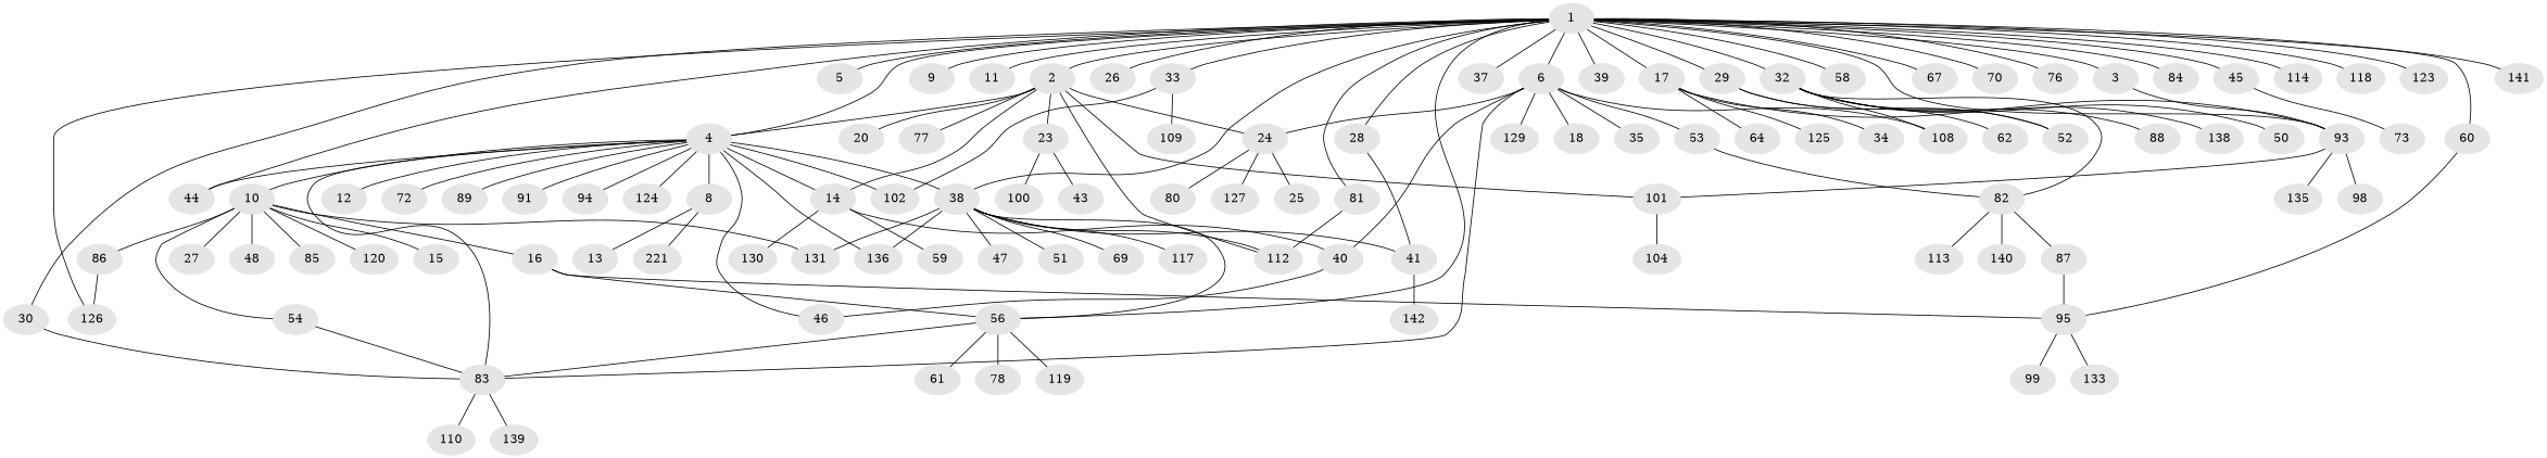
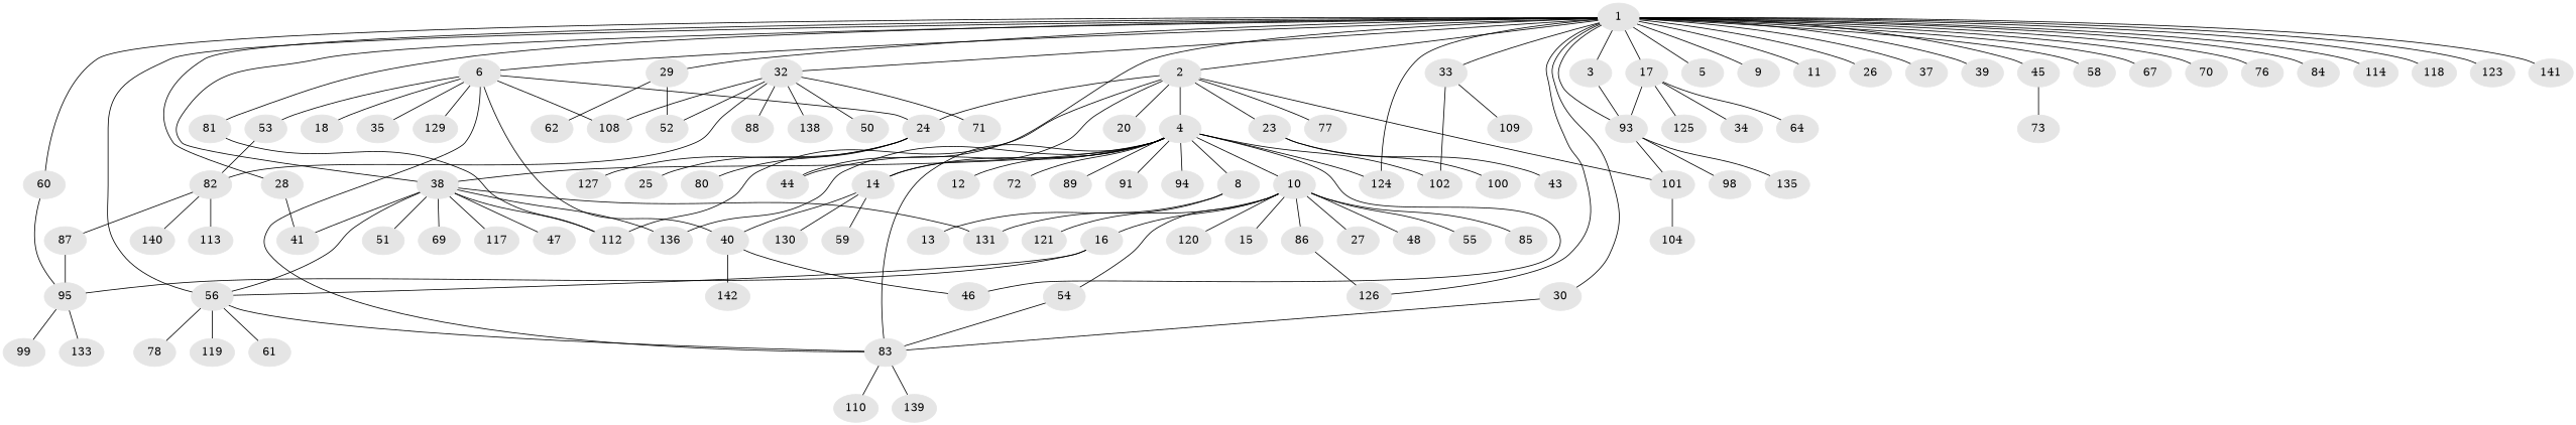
  graph {
    node [color=gray90 style=filled]
    1 [super="+7"]
    2
    3
    4 [super="+31"]
    5
    6 [super="+105"]
    9
    11
    17 [super="+49"]
    26
    28 [super="+57"]
    29 [super="+75"]
    30
    32 [super="+42"]
    33 [super="+107"]
    37
    38 [super="+63"]
    39
    44 [super="+79"]
    45 [super="+68"]
    56 [super="+74"]
    58
    60
    67
    70
    76
    81
    84
    93 [super="+122"]
    114 [super="+137"]
    118
    123
    126
    141
    112
    14 [super="+115"]
    20
    23 [super="+65"]
    24 [super="+36"]
    77
    101
    8 [super="+19"]
    10 [super="+21"]
    12
    46
    72
    83 [super="+106"]
    89
    91
    94
    102
    124 [super="+134"]
    136
    18
    35
    40 [super="+66"]
    53
    108
    129
    34 [super="+90"]
    64
    125
    41
    52
    62
    50
+   71
    82 [super="+96"]
    88
    138
    109
    131
    47
    51
    69
    117
    73
    61
    78
    119
    95 [super="+97"]
    98
    135
    59 [super="+111"]
    130
    43
    100 [super="+103"]
    25
    80
    127
    104
    13
-   121 [label=221]
+   121
    15
    16
    27 [super="+92"]
    48
    54
+   55
    85
    86
    120
    110
    139
    142
    99
    133
    87 [super="+116"]
    113
    140
    1 -- 2
    1 -- 3
-   1 -- 4 [weight=2]
+   1 -- 124 [weight=2]
    1 -- 5
    1 -- 6
    1 -- 9
    1 -- 11
    1 -- 17
    1 -- 26
    1 -- 28
    1 -- 29
    1 -- 30
    1 -- 32
    1 -- 33
    1 -- 37
    1 -- 38
    1 -- 39
    1 -- 44
    1 -- 45
    1 -- 56
    1 -- 58
    1 -- 60
    1 -- 67
    1 -- 70
    1 -- 76
    1 -- 81
    1 -- 84
    1 -- 93
    1 -- 114
    1 -- 118
    1 -- 123
    1 -- 126
    1 -- 141
    2 -- 4
    2 -- 112
    2 -- 14
    2 -- 20
    2 -- 23
    2 -- 24
    2 -- 77
    2 -- 101
    3 -- 93
    4 -- 38
    4 -- 44
    4 -- 14 [weight=2]
    4 -- 8
    4 -- 10
    4 -- 12
    4 -- 46
    4 -- 72
    4 -- 83
    4 -- 89
    4 -- 91
    4 -- 94
    4 -- 102
    4 -- 124
    4 -- 136
    6 -- 24
    6 -- 83
    6 -- 18
    6 -- 35
    6 -- 40
    6 -- 53
    6 -- 108
    6 -- 129
    17 -- 93
    17 -- 34
    17 -- 64
    17 -- 125
    28 -- 41
    29 -- 52
    29 -- 62
    30 -- 83
    32 -- 108
    32 -- 52
    32 -- 50
+   32 -- 71
    32 -- 82
    32 -- 88
    32 -- 138
    33 -- 102
    33 -- 109
    38 -- 56
    38 -- 112
    38 -- 136
    38 -- 41
    38 -- 131
    38 -- 47
    38 -- 51
    38 -- 69
    38 -- 117
    45 -- 73
    56 -- 83
    56 -- 61
    56 -- 78
    56 -- 119
    60 -- 95
    81 -- 112
    93 -- 101
    93 -- 98
    93 -- 135
    14 -- 40
    14 -- 59
    14 -- 130
    23 -- 43
    23 -- 100
    24 -- 25
    24 -- 80
    24 -- 127
    101 -- 104
    8 -- 13
    8 -- 121
    10 -- 131
    10 -- 15
    10 -- 16
    10 -- 27
    10 -- 48
    10 -- 54
+   10 -- 55
    10 -- 85
    10 -- 86
    10 -- 120
    83 -- 110
    83 -- 139
    40 -- 46
-   41 -- 142
+   40 -- 142
    53 -- 82
    82 -- 87
    82 -- 113
    82 -- 140
    95 -- 99
    95 -- 133
    16 -- 56
    16 -- 95
    54 -- 83
    86 -- 126
    87 -- 95
  }
